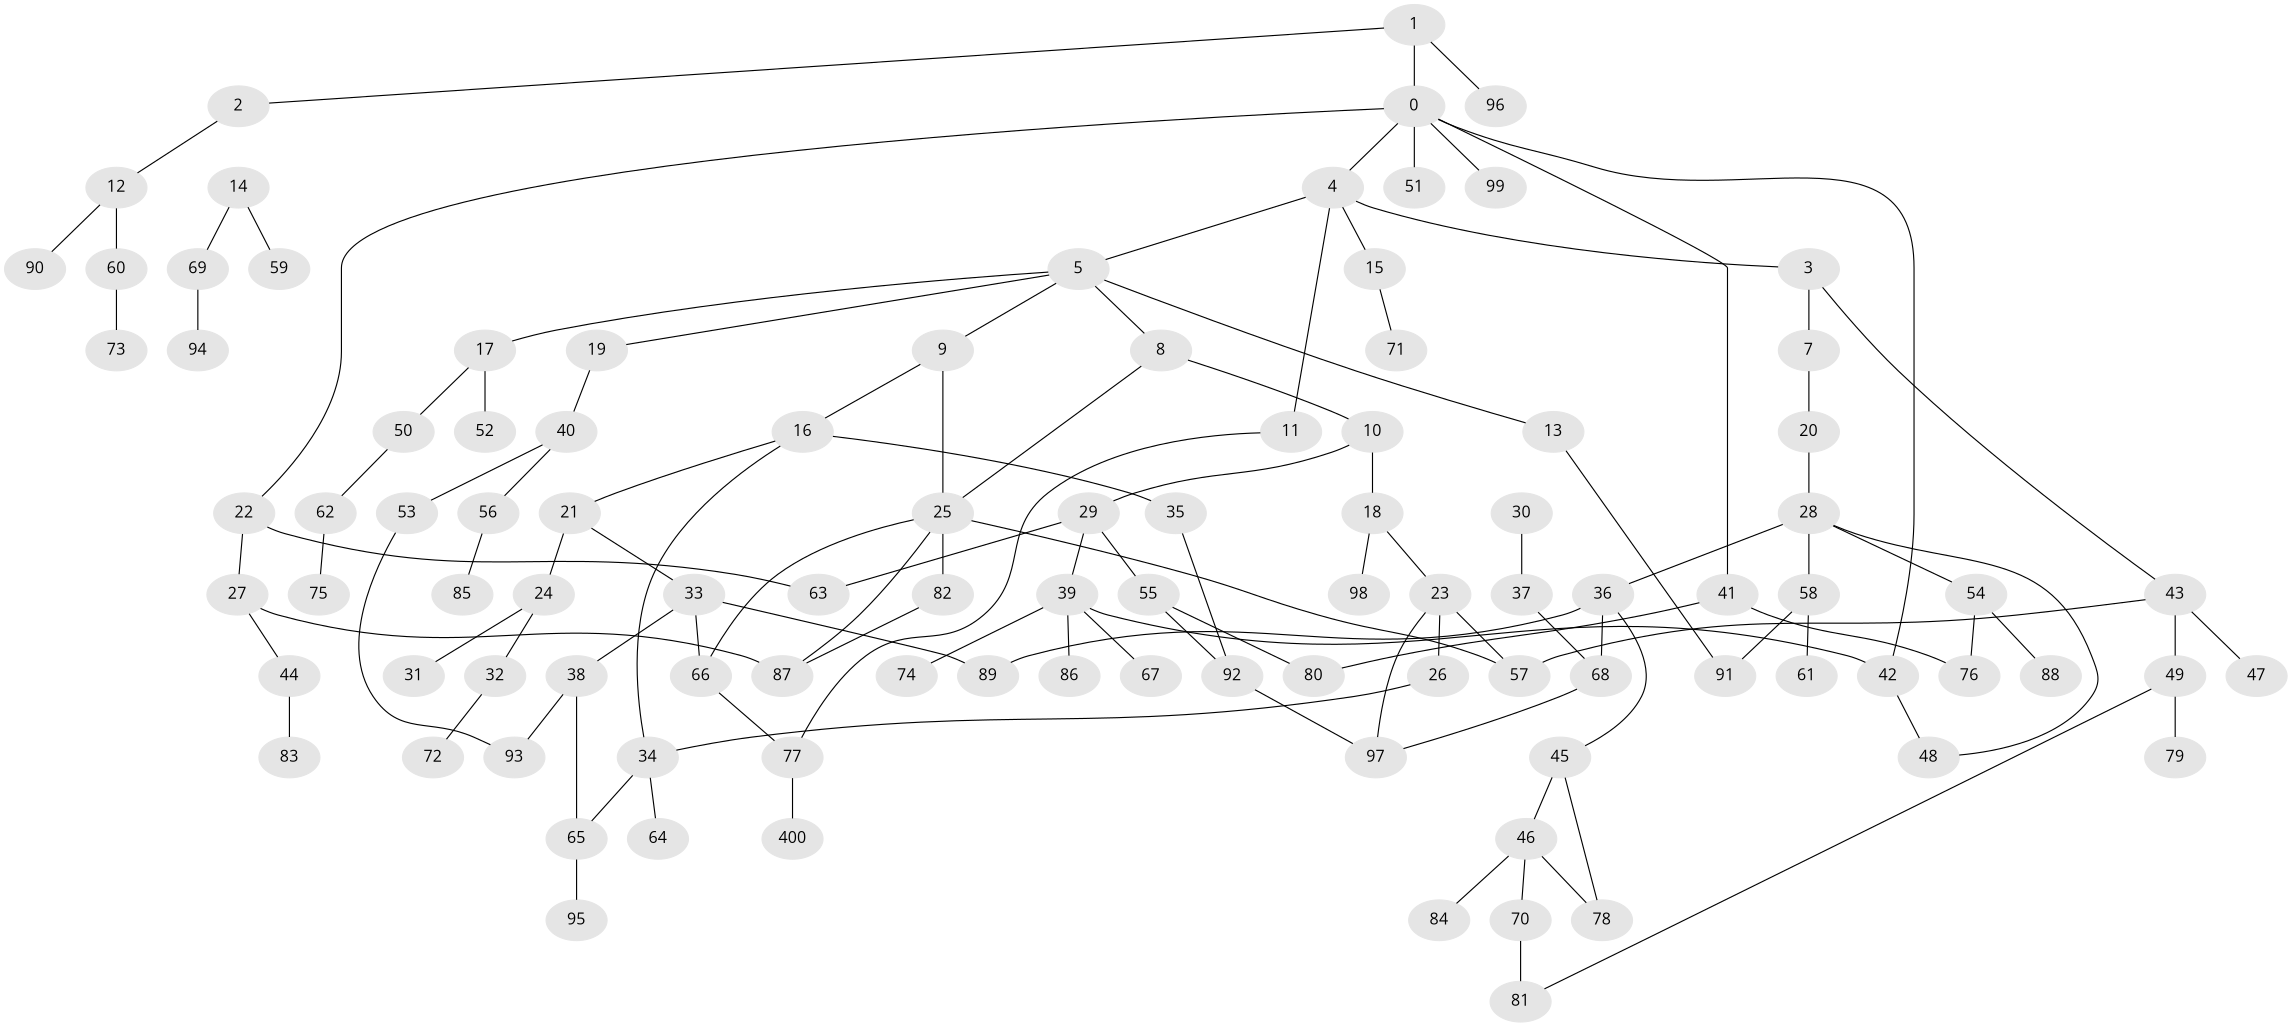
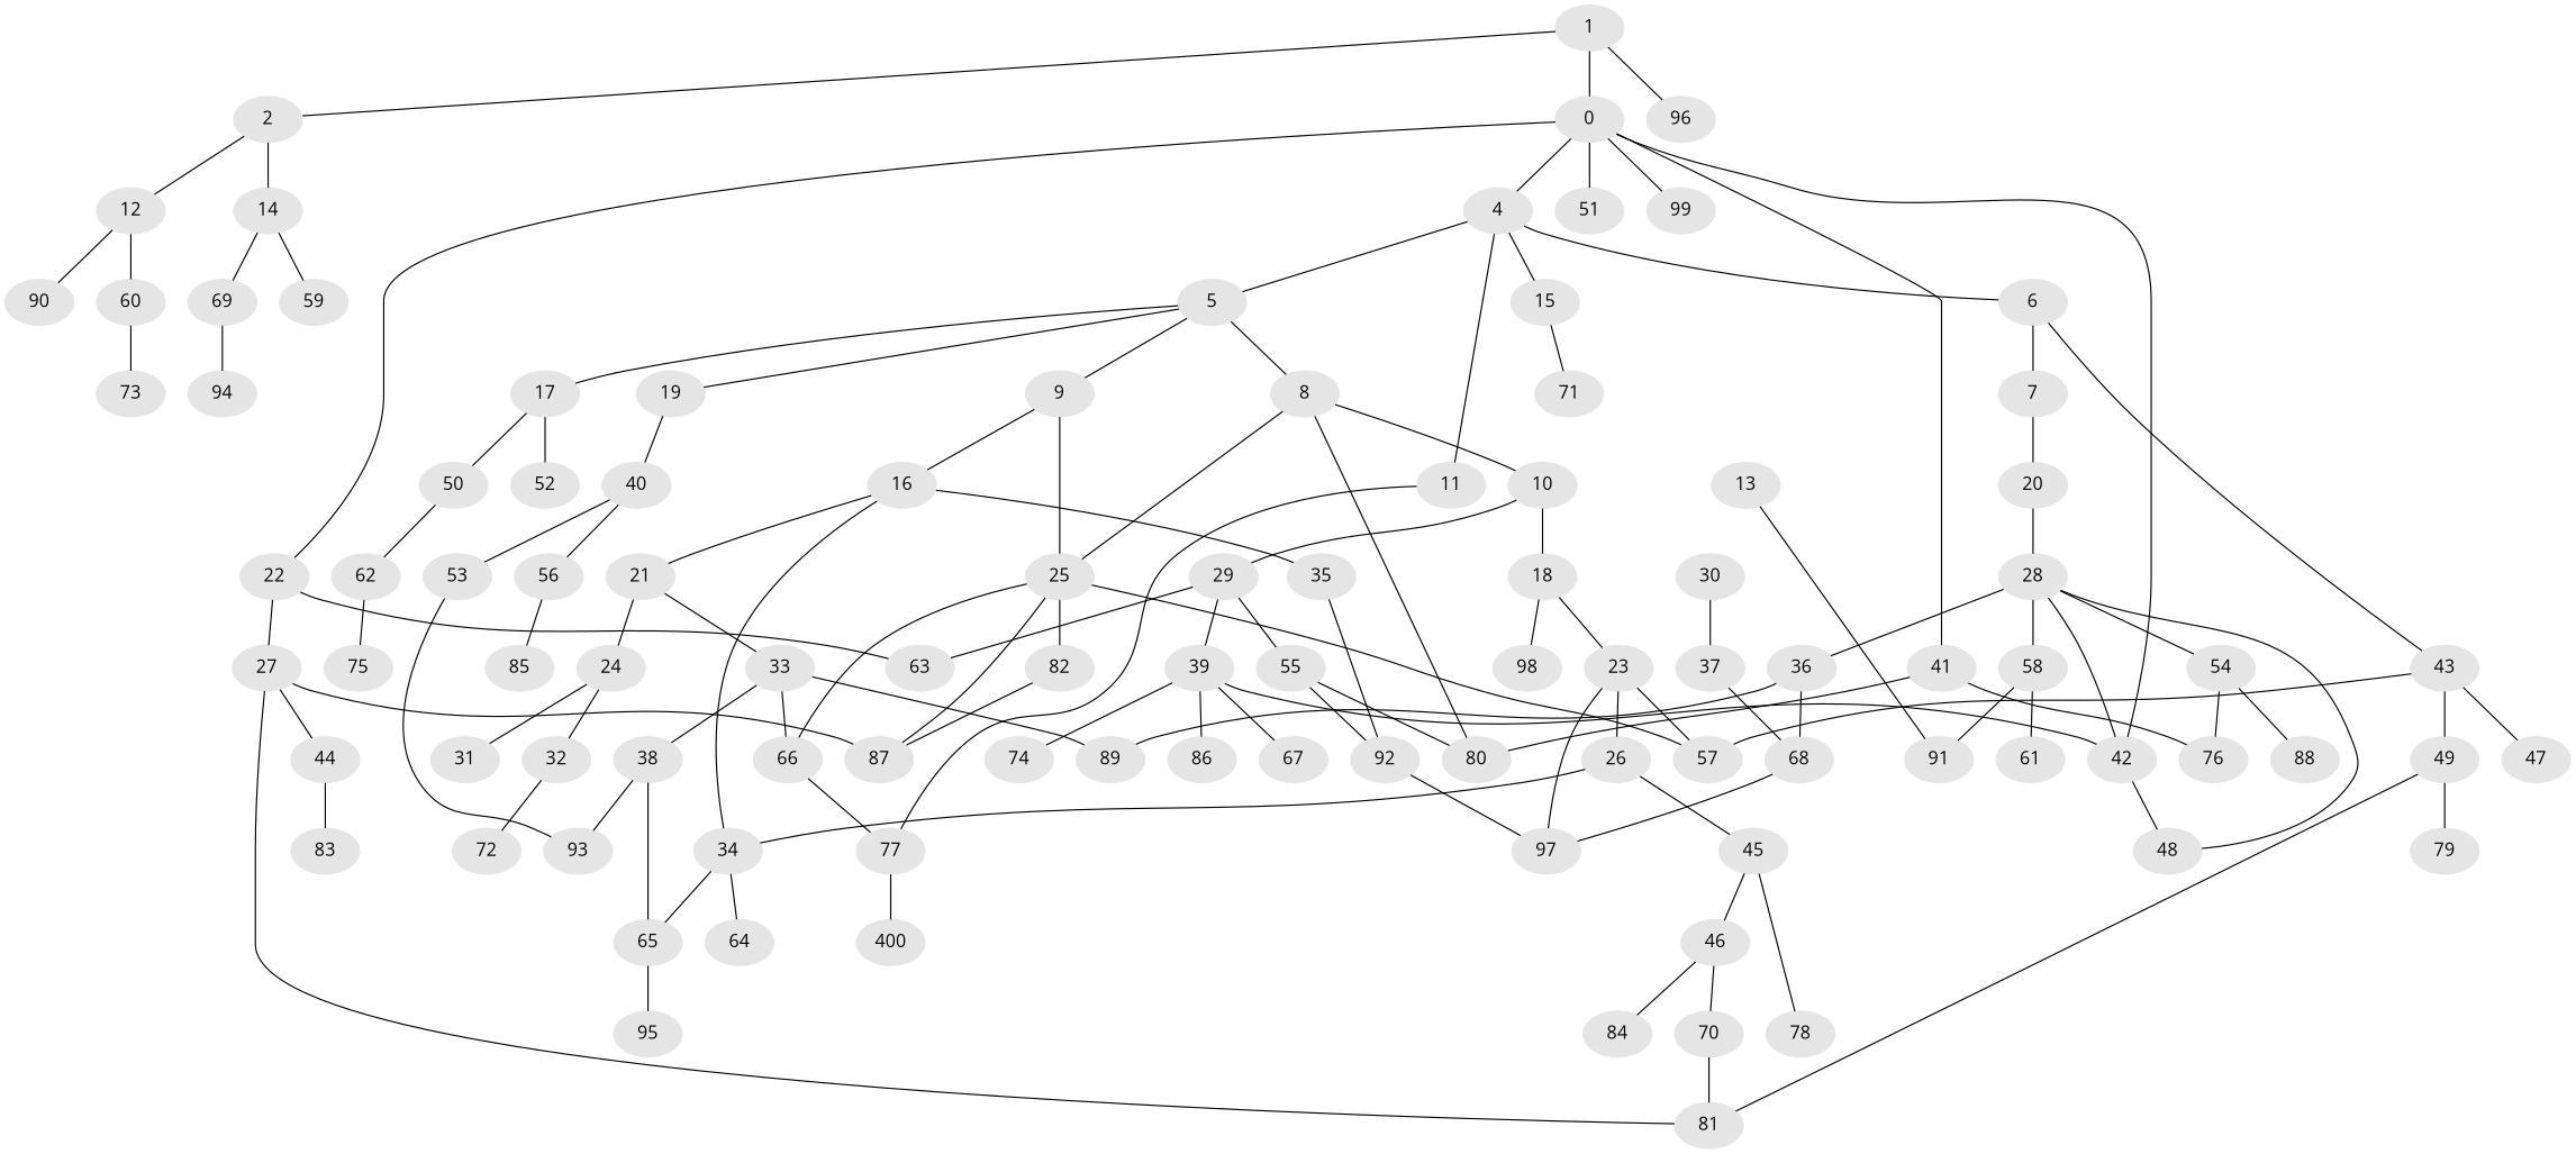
  graph {
    fontname="Open Sans"
    node [color=gray90 fontname="Open Sans" style=filled]
    edge [fontname="Open Sans"]
    1
    2
    n3 [label=0]
    96
    12
    14
    4
    22
    41
    42
    51
    99
    60
    90
    59
    69
    5
-   6 [label=3]
+   6
    11
    15
    27
    63
    80
    76
    48
    8
    9
    13
    17
    19
    7
    43
    77
    71
    10
    25
    16
    91
    50
    52
    40
    20
    57
    47
    49
    28
    18
    29
    66
    82
    87
    21
    34
    35
    23
    98
    39
    55
    n59 [label=400]
    73
    94
    24
    33
    64
    65
    92
    62
    26
    97
    53
    56
    36
    54
    58
    31
    32
    38
    89
    44
    81
    45
    30
    37
    72
    46
    78
    83
    68
    88
    61
    67
    74
    86
    93
    95
    85
    79
    70
    84
    75
    1 -- 2
    1 -- n3
    1 -- 96
    2 -- 12
+   2 -- 14
    n3 -- 4
    n3 -- 22
    n3 -- 41
    n3 -- 42
    n3 -- 51
    n3 -- 99
    12 -- 60
    12 -- 90
    14 -- 59
    14 -- 69
    4 -- 5
    4 -- 6
    4 -- 11
    4 -- 15
    22 -- 27
    22 -- 63
    41 -- 80
    41 -- 76
    42 -- 48
    60 -- 73
    69 -- 94
    5 -- 8
    5 -- 9
-   5 -- 13
    5 -- 17
    5 -- 19
    6 -- 7
    6 -- 43
    11 -- 77
    15 -- 71
    27 -- 87
    27 -- 44
+   27 -- 81
+   8 -- 80
    8 -- 10
    8 -- 25
    9 -- 25
    9 -- 16
    13 -- 91
    17 -- 50
    17 -- 52
    19 -- 40
    7 -- 20
    43 -- 57
    43 -- 47
    43 -- 49
    77 -- n59
    10 -- 18
    10 -- 29
    25 -- 57
    25 -- 66
    25 -- 82
    25 -- 87
    16 -- 21
    16 -- 34
    16 -- 35
    50 -- 62
    40 -- 53
    40 -- 56
    20 -- 28
    49 -- 81
    49 -- 79
+   28 -- 42
    28 -- 48
    28 -- 36
    28 -- 54
    28 -- 58
    18 -- 23
    18 -- 98
    29 -- 63
    29 -- 39
    29 -- 55
    66 -- 77
    82 -- 87
    21 -- 24
    21 -- 33
    34 -- 64
    34 -- 65
    35 -- 92
    23 -- 57
    23 -- 26
    23 -- 97
    39 -- 42
    39 -- 67
    39 -- 74
    39 -- 86
    55 -- 80
    55 -- 92
    24 -- 31
    24 -- 32
    33 -- 66
    33 -- 38
    33 -- 89
    65 -- 95
    92 -- 97
    62 -- 75
    26 -- 34
-   36 -- 45
+   26 -- 45
    53 -- 93
    56 -- 85
    36 -- 89
    36 -- 68
    54 -- 76
    54 -- 88
    58 -- 91
    58 -- 61
    32 -- 72
    38 -- 65
    38 -- 93
    44 -- 83
    45 -- 46
    45 -- 78
    30 -- 37
    37 -- 68
-   46 -- 78
    46 -- 70
    46 -- 84
    68 -- 97
    70 -- 81
  }
